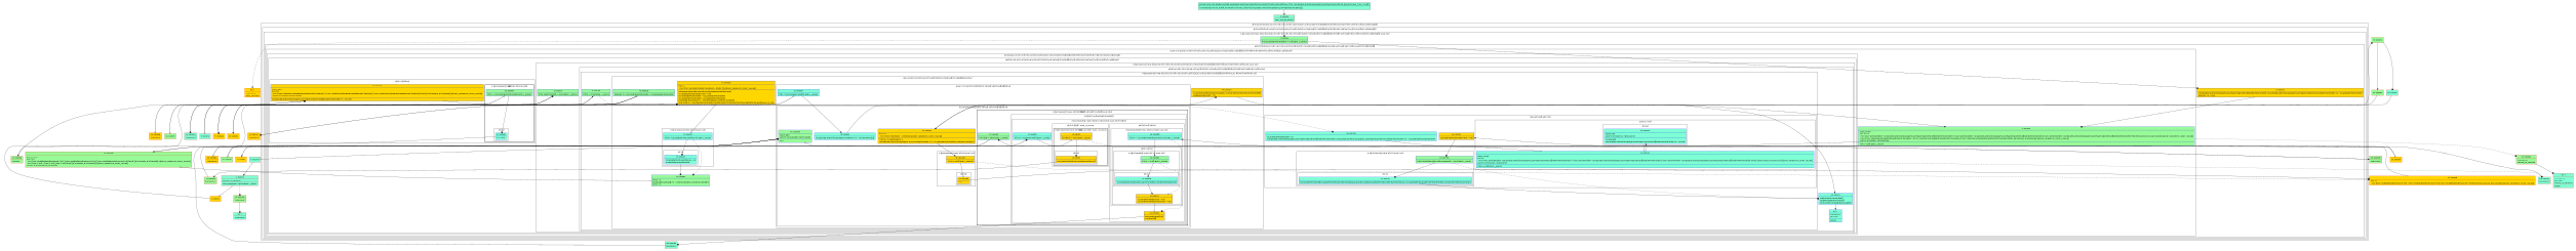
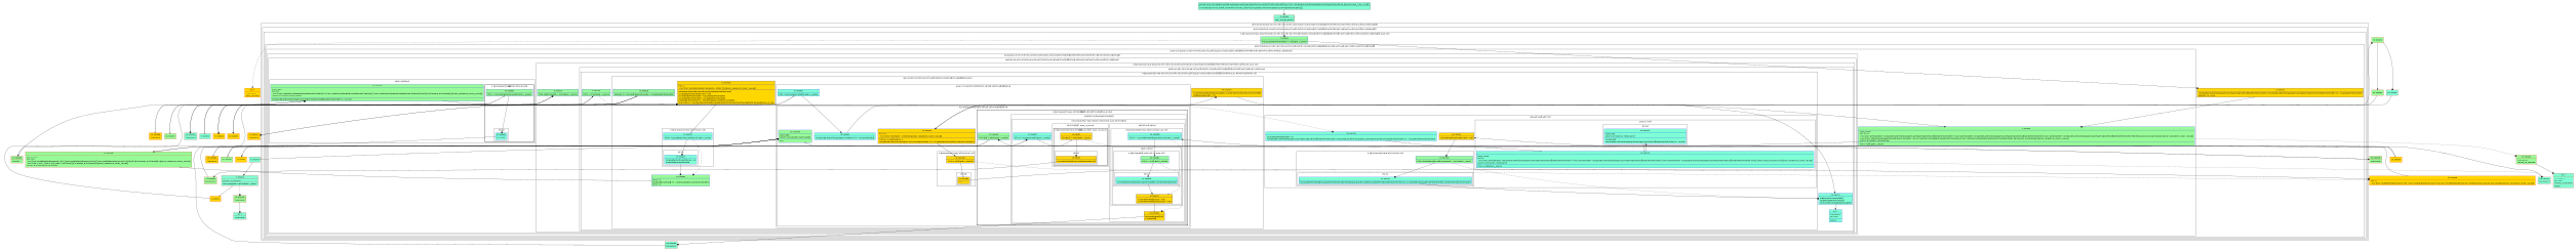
  digraph {
    fontname="Fira Sans"
    node [color=blue fillcolor=aquamarine fontname="Fira Sans" shape=record style=filled]
    edge [arrowhead=box fontname="Fira Sans"]
    n1 [label="{14\:\ 0x0077|r20.playbackInfo.positionUs = r8\lresetRendererPosition(r8)\l}"]
    n2 [label="{13\:\ 0x0075|if (r8 != r20.playbackInfo.positionUs) goto L_0x0077\l}"]
    n3 [fillcolor=gold label="{23\:\ 0x00ab|r2++\l}"]
    n4 [fillcolor=gold label="{22\:\ 0x00a9|if (r12 != null) goto L_0x00ab\l}"]
    n5 [label="{31\:\ 0x00bf|r20.standaloneMediaClock.synchronize(r20.rendererMediaClock)\l}"]
    n6 [fillcolor=palegreen label="{30\:\ 0x00bd|if (r12 == null) goto L_0x00bf\l}"]
    n7 [fillcolor=gold label="{32\:\ 0x00cc|r20.rendererMediaClock = null\lr20.rendererMediaClockSource = null\l}"]
    n8 [label="{29\:\ 0x00bb|if (r10 == r20.rendererMediaClockSource) goto L_0x00bd\l}"]
    n9 [fillcolor=gold label="{33\:\ 0x00d6|ensureStopped(r10)\lr10.disable()\l}"]
    n10 [fillcolor=gold label="{43\:\ 0x00f5|r10.resetPosition(r20.rendererPositionUs)\l}"]
    n11 [fillcolor=gold label="{42\:\ 0x00f3|if (r14[r3] == true) goto L_0x00f5\l}"]
    n12 [label="{27\:\ 0x00b5|if (r12 != r10.getStream()) goto L_0x00b7\l}"]
    n13 [fillcolor=palegreen label="{25\:\ 0x00af|if (r11[r3] != false) goto L_0x00b1\l}"]
    n14 [label="{18\:\ 0x0092|com.google.android.exoplayer2.Renderer r10 = r20.renderers[r3]\l}"]
    n15 [fillcolor=gold label="{21\:\ 0x009f|PHI: r15 \l  PHI: (r15v31 boolean) =  binds: [] A[DONT_GENERATE, DONT_INLINE]\l|r11[r3] = r10.getState() != 0\lcom.google.android.exoplayer2.source.SampleStream r12 = r20.playingPeriodHolder.sampleStreams[r3]\l}"]
    n16 [fillcolor=palegreen label="{34\:\ 0x00de|LOOP_END\lLOOP:1: B:16:0x008b\-\>B:34:0x00de\l|r3++\l}"]
    n17 [label="{17\:\ 0x0090|if (r3 \< r20.renderers.length) goto L_0x0092\l}"]
    n18 [fillcolor=palegreen label="{10\:\ 0x0026|boolean r7 = r20.readingPeriodHolder != r20.playingPeriodHolder\l}"]
    n19 [fillcolor=gold label="{12\:\ 0x0029|PHI: r7 \l  PHI: (r7v1 'recreateStreams' boolean) =  binds: [] A[DONT_GENERATE, DONT_INLINE]\l|releasePeriodHoldersFrom(r20.playingPeriodHolder.next)\lr20.playingPeriodHolder.next = null\lr20.loadingPeriodHolder = r20.playingPeriodHolder\lr20.readingPeriodHolder = r20.playingPeriodHolder\lboolean[] boolean[] r14 = new boolean[r20.renderers.length]\llong long r8 = r20.playingPeriodHolder.updatePeriodTrackSelection(r20.playbackInfo.positionUs, r7, r14)\l}"]
    n20 [fillcolor=palegreen label="{15\:\ 0x0082|int r2 = 0\lboolean[] boolean[] r11 = new boolean[r20.renderers.length]\lint r3 = 0\l}"]
    n21 [fillcolor=gold label="{44\:\ 0x0101|r20.eventHandler.obtainMessage(3, r6.trackSelectorResult).sendToTarget()\lenableRenderers(r11, r2)\l}"]
    n22 [label="{48\:\ 0x0134|LOOP_END\lLOOP:2: B:47:0x0132\-\>B:48:0x0134\l|r6.release()\lcom.google.android.exoplayer2.ExoPlayerImplInternal$MediaPeriodHolder r6 = r6.next\l}"]
    n23 [label="{47\:\ 0x0132|LOOP_START\lPHI: r6 \l  PHI: (r6v3 'periodHolder' com.google.android.exoplayer2.ExoPlayerImplInternal$MediaPeriodHolder) = (r6v2 'periodHolder' com.google.android.exoplayer2.ExoPlayerImplInternal$MediaPeriodHolder), (r6v4 'periodHolder' com.google.android.exoplayer2.ExoPlayerImplInternal$MediaPeriodHolder) binds: [B:46:0x0128, B:48:0x0134] A[DONT_GENERATE, DONT_INLINE]\lLOOP:2: B:47:0x0132\-\>B:48:0x0134\l|if (r6 != null) goto L_0x0134\l}"]
    n24 [label="{51\:\ 0x014c|r20.loadingPeriodHolder.updatePeriodTrackSelection(java.lang.Math.max(r20.loadingPeriodHolder.startPositionUs, r20.loadingPeriodHolder.toPeriodTime(r20.rendererPositionUs)), false)\l}"]
    n25 [fillcolor=palegreen label="{50\:\ 0x014a|if (r20.loadingPeriodHolder.prepared == true) goto L_0x014c\l}"]
    n26 [label="{46\:\ 0x0128|r20.loadingPeriodHolder = r6\lcom.google.android.exoplayer2.ExoPlayerImplInternal$MediaPeriodHolder com.google.android.exoplayer2.ExoPlayerImplInternal.MediaPeriodHolder r6 = r20.loadingPeriodHolder.next\l}"]
    n27 [fillcolor=gold label="{49\:\ 0x013a|r20.loadingPeriodHolder.next = null\l}"]
    n28 [fillcolor=palegreen label="{8\:\ 0x0018|if (r13 == true) goto L_0x001a\l}"]
    n29 [label="{45\:\ 0x0117|maybeContinueLoading()\lupdatePlaybackPositions()\lr20.handler.sendEmptyMessage(2)\l}"]
    n30 [label="{64\:\ ?|SYNTHETIC\lRETURN\l|return\l}"]
    n31 [fillcolor=palegreen label="{7\:\ 0x0016|if (r6.selectTracks() == true) goto L_0x0018\l}"]
    n32 [label="{37\:\ 0x00e7|r13 = this\l}"]
    n33 [fillcolor=palegreen label="{36\:\ 0x00e5|if (r6 == r20.readingPeriodHolder) goto L_0x00e7\l}"]
-   n34 [fillcolor=gold label="{38\:\ 0x00e8|LOOP_END\lPHI: r13 \l  PHI: (r13v2 'selectionsChangedForReadPeriod' boolean) = (r13v1 'selectionsChangedForReadPeriod' boolean), (r13v3 'selectionsChangedForReadPeriod' boolean) binds: [B:56:0x00e8, B:55:0x00e8] A[DONT_GENERATE, DONT_INLINE]\lLOOP:0: B:3:0x000c\-\>B:38:0x00e8\l|com.google.android.exoplayer2.ExoPlayerImplInternal$MediaPeriodHolder r6 = r6.next\l}"]
+   n34 [fillcolor=palegreen label="{38\:\ 0x00e8|LOOP_END\lPHI: r13 \l  PHI: (r13v2 'selectionsChangedForReadPeriod' boolean) = (r13v1 'selectionsChangedForReadPeriod' boolean), (r13v3 'selectionsChangedForReadPeriod' boolean) binds: [B:56:0x00e8, B:55:0x00e8] A[DONT_GENERATE, DONT_INLINE]\lLOOP:0: B:3:0x000c\-\>B:38:0x00e8\l|com.google.android.exoplayer2.ExoPlayerImplInternal$MediaPeriodHolder r6 = r6.next\l}"]
    n35 [fillcolor=palegreen label="{3\:\ 0x000c|LOOP_START\lPHI: r6 r13 \l  PHI: (r6v1 'periodHolder' com.google.android.exoplayer2.ExoPlayerImplInternal$MediaPeriodHolder) = (r6v0 'periodHolder' com.google.android.exoplayer2.ExoPlayerImplInternal$MediaPeriodHolder), (r6v5 'periodHolder' com.google.android.exoplayer2.ExoPlayerImplInternal$MediaPeriodHolder) binds: [B:2:0x0007, B:38:0x00e8] A[DONT_GENERATE, DONT_INLINE]\l  PHI: (r13v1 'selectionsChangedForReadPeriod' boolean) = (r13v0 'selectionsChangedForReadPeriod' boolean), (r13v2 'selectionsChangedForReadPeriod' boolean) binds: [B:2:0x0007, B:38:0x00e8] A[DONT_GENERATE, DONT_INLINE]\lLOOP:0: B:3:0x000c\-\>B:38:0x00e8\l|if (r6 != null) goto L_0x000e\l}"]
    n36 [fillcolor=gold label="{2\:\ 0x0007|com.google.android.exoplayer2.ExoPlayerImplInternal$MediaPeriodHolder com.google.android.exoplayer2.ExoPlayerImplInternal.MediaPeriodHolder r6 = r20.playingPeriodHolder\lboolean r13 = true\l}"]
    n37 [fillcolor=palegreen label="{1\:\ 0x0004|if (r20.playingPeriodHolder != null) goto L_0x0007\l}"]
    n38 [color=red fillcolor=gold label="{24\:\ 0x00ad|PHI: r2 \l  PHI: (r2v2 'enabledRendererCount' int) = (r2v1 'enabledRendererCount' int), (r2v3 'enabledRendererCount' int) binds: [B:22:0x00a9, B:23:0x00ab] A[DONT_GENERATE, DONT_INLINE]\l}"]
    n39 [color=red label="{58\:\ 0x00de|SYNTHETIC\l}"]
    n40 [color=red fillcolor=palegreen label="{61\:\ 0x00de|SYNTHETIC\l}"]
    n41 [color=red fillcolor=palegreen label="{60\:\ 0x00de|SYNTHETIC\l}"]
    n42 [color=red fillcolor=gold label="{28\:\ 0x00b7}"]
    n43 [color=red fillcolor=gold label="{41\:\ 0x00f1}"]
    n44 [color=red fillcolor=palegreen label="{26\:\ 0x00b1}"]
    n45 [color=red fillcolor=gold label="{59\:\ 0x00de|SYNTHETIC\l}"]
    n46 [color=red fillcolor=palegreen label="{19\:\ 0x009c}"]
    n47 [color=red fillcolor=palegreen label="{16\:\ 0x008b|LOOP_START\lPHI: r2 r3 \l  PHI: (r2v1 'enabledRendererCount' int) = (r2v0 'enabledRendererCount' int), (r2v2 'enabledRendererCount' int) binds: [B:15:0x0082, B:34:0x00de] A[DONT_GENERATE, DONT_INLINE]\l  PHI: (r3v1 'i' int) = (r3v0 'i' int), (r3v2 'i' int) binds: [B:15:0x0082, B:34:0x00de] A[DONT_GENERATE, DONT_INLINE]\lLOOP:1: B:16:0x008b\-\>B:34:0x00de\l}"]
    n48 [color=red fillcolor=gold label="{57\:\ 0x0101|SYNTHETIC\l}"]
    n49 [color=red fillcolor=gold label="{11\:\ 0x0028}"]
    n50 [color=red fillcolor=gold label="{39\:\ 0x00ec}"]
    n51 [color=red label="{62\:\ 0x013a|SYNTHETIC\l}"]
    n52 [color=red label="{9\:\ 0x001a}"]
    n53 [color=red fillcolor=palegreen label="{35\:\ 0x00e1}"]
    n54 [color=red label="{53\:\ 0x0018|SYNTHETIC\l}"]
    n55 [color=red fillcolor=palegreen label="{55\:\ 0x00e8|SYSTEM\l}"]
    n56 [color=red fillcolor=gold label="{56\:\ 0x00e8|SYNTHETIC\l}"]
    n57 [color=red label="{4\:\ 0x000e}"]
    n58 [color=red fillcolor=palegreen label="{54\:\ 0x0006|SYNTHETIC\lADDED_TO_REGION\l}"]
    n59 [color=red fillcolor=gold label="{63\:\ ?|SYNTHETIC\lORIG_RETURN\l}"]
    n60 [color=red label="{5\:\ 0x0010|ADDED_TO_REGION\l|if (r6.prepared != false) goto L_0x0012\l}"]
    n61 [color=red label="{66\:\ ?|SYNTHETIC\lRETURN\lADDED_TO_REGION\l|return\l}"]
    n62 [color=red fillcolor=palegreen label="{20\:\ 0x009e}"]
    n63 [color=red label="{40\:\ 0x00ef}"]
    n64 [color=red label="{0\:\ 0x0000|MTH_ENTER_BLOCK\l}"]
    n65 [color=red fillcolor=gold label="{6\:\ 0x0012}"]
    n66 [color=red fillcolor=palegreen label="{52\:\ 0x0006|SYNTHETIC\l}"]
    n67 [color=red label="{65\:\ ?|SYNTHETIC\l}"]
    n68 [label="{private void com.google.android.exoplayer2.ExoPlayerImplInternal.reselectTracksInternal((r20v0 'this' com.google.android.exoplayer2.ExoPlayerImplInternal A[IMMUTABLE_TYPE, THIS]))  | Annotation[SYSTEM, dalvik.annotation.Throws, \{value=[com.google.android.exoplayer2.ExoPlaybackException]\}]\l}" color=""]
    subgraph cluster_1 {
      label="R(1:(1:(2:2|(1:(2:(3:(6:10|12|(1:14)|15|(5:18|21|(1:23)|(1:(2:(2:(1:31)|32)|33)(1:(1:43)(0)))(0)|34)|44)(4:46|(1:48)|49|(1:51))|45|64)|(2:(1:37)(0)|38))))))"
      subgraph cluster_2 {
        label="R(1:(2:2|(1:(2:(3:(6:10|12|(1:14)|15|(5:18|21|(1:23)|(1:(2:(2:(1:31)|32)|33)(1:(1:43)(0)))(0)|34)|44)(4:46|(1:48)|49|(1:51))|45|64)|(2:(1:37)(0)|38)))))"
        subgraph cluster_3 {
          label="IF [B:1:0x0004] THEN: R(2:2|(1:(2:(3:(6:10|12|(1:14)|15|(5:18|21|(1:23)|(1:(2:(2:(1:31)|32)|33)(1:(1:43)(0)))(0)|34)|44)(4:46|(1:48)|49|(1:51))|45|64)|(2:(1:37)(0)|38)))) ELSE: null"
          n37
          subgraph cluster_4 {
            label="R(2:2|(1:(2:(3:(6:10|12|(1:14)|15|(5:18|21|(1:23)|(1:(2:(2:(1:31)|32)|33)(1:(1:43)(0)))(0)|34)|44)(4:46|(1:48)|49|(1:51))|45|64)|(2:(1:37)(0)|38))))"
            n36
            subgraph cluster_5 {
              label="LOOP:0: (1:(2:(3:(6:10|12|(1:14)|15|(5:18|21|(1:23)|(1:(2:(2:(1:31)|32)|33)(1:(1:43)(0)))(0)|34)|44)(4:46|(1:48)|49|(1:51))|45|64)|(2:(1:37)(0)|38)))"
              n35
              subgraph cluster_6 {
                label="R(1:(2:(3:(6:10|12|(1:14)|15|(5:18|21|(1:23)|(1:(2:(2:(1:31)|32)|33)(1:(1:43)(0)))(0)|34)|44)(4:46|(1:48)|49|(1:51))|45|64)|(2:(1:37)(0)|38)))"
                subgraph cluster_7 {
                  label="R(2:(3:(6:10|12|(1:14)|15|(5:18|21|(1:23)|(1:(2:(2:(1:31)|32)|33)(1:(1:43)(0)))(0)|34)|44)(4:46|(1:48)|49|(1:51))|45|64)|(2:(1:37)(0)|38))"
                  subgraph cluster_8 {
                    label="IF [B:7:0x0016] THEN: R(3:(6:10|12|(1:14)|15|(5:18|21|(1:23)|(1:(2:(2:(1:31)|32)|33)(1:(1:43)(0)))(0)|34)|44)(4:46|(1:48)|49|(1:51))|45|64) ELSE: null"
                    n31
                    subgraph cluster_9 {
                      label="R(3:(6:10|12|(1:14)|15|(5:18|21|(1:23)|(1:(2:(2:(1:31)|32)|33)(1:(1:43)(0)))(0)|34)|44)(4:46|(1:48)|49|(1:51))|45|64)"
                      n29
                      n30
                      subgraph cluster_10 {
                        label="IF [B:8:0x0018] THEN: R(6:10|12|(1:14)|15|(5:18|21|(1:23)|(1:(2:(2:(1:31)|32)|33)(1:(1:43)(0)))(0)|34)|44) ELSE: R(4:46|(1:48)|49|(1:51))"
                        n28
                        subgraph cluster_11 {
                          label="R(6:10|12|(1:14)|15|(5:18|21|(1:23)|(1:(2:(2:(1:31)|32)|33)(1:(1:43)(0)))(0)|34)|44)"
                          n18
                          n19
                          n20
                          n21
                          subgraph cluster_12 {
                            label="IF [B:13:0x0075] THEN: R(1:14) ELSE: null"
                            n2
                            subgraph cluster_13 {
                              label="R(1:14)"
                              n1
                            }
                          }
                          subgraph cluster_14 {
                            label="LOOP:1: (5:18|21|(1:23)|(1:(2:(2:(1:31)|32)|33)(1:(1:43)(0)))(0)|34)"
                            n17
                            subgraph cluster_15 {
                              label="R(5:18|21|(1:23)|(1:(2:(2:(1:31)|32)|33)(1:(1:43)(0)))(0)|34)"
                              n14
                              n15
                              n16
                              subgraph cluster_16 {
                                label="IF [B:22:0x00a9] THEN: R(1:23) ELSE: null"
                                n4
                                subgraph cluster_17 {
                                  label="R(9:23)"
                                  n3
                                }
                              }
                              subgraph cluster_18 {
                                label="IF [B:25:0x00af] THEN: R(1:(2:(2:(1:31)|32)|33)(1:(1:43)(0))) ELSE: R(0)"
                                n13
                                subgraph cluster_19 {
                                  label="R(1:(2:(2:(1:31)|32)|33)(1:(1:43)(0)))"
                                  subgraph cluster_20 {
                                    label="IF [B:27:0x00b5] THEN: R(2:(2:(1:31)|32)|33) ELSE: R(1:(1:43)(0))"
                                    n12
                                    subgraph cluster_21 {
                                      label="R(2:(2:(1:31)|32)|33)"
                                      n9
                                      subgraph cluster_22 {
                                        label="IF [B:29:0x00bb] THEN: R(2:(1:31)|32) ELSE: null"
                                        n8
                                        subgraph cluster_23 {
                                          label="R(2:(1:31)|32)"
                                          n7
                                          subgraph cluster_24 {
                                            label="IF [B:30:0x00bd] THEN: R(1:31) ELSE: null"
                                            n6
                                            subgraph cluster_25 {
                                              label="R(1:31)"
                                              n5
                                            }
                                          }
                                        }
                                      }
                                    }
                                    subgraph cluster_26 {
                                      label="R(1:(1:43)(0)) | ELSE_IF_CHAIN\l"
                                      subgraph cluster_27 {
                                        label="IF [B:42:0x00f3] THEN: R(1:43) ELSE: R(0) | ELSE_IF_CHAIN\l"
                                        n11
                                        subgraph cluster_28 {
                                          label="R(1:43)"
                                          n10
                                        }
                                        subgraph cluster_29 {
                                          label="R(0)"
                                        }
                                      }
                                    }
                                  }
                                }
                                subgraph cluster_30 {
                                  label="R(0)"
                                }
                              }
                            }
                          }
                        }
                        subgraph cluster_31 {
                          label="R(4:46|(1:48)|49|(1:51))"
                          n26
                          n27
                          subgraph cluster_32 {
                            label="LOOP:2: (1:48)"
                            n23
                            subgraph cluster_33 {
                              label="R(1:48)"
                              n22
                            }
                          }
                          subgraph cluster_34 {
                            label="IF [B:50:0x014a] THEN: R(1:51) ELSE: null"
                            n25
                            subgraph cluster_35 {
                              label="R(1:51)"
                              n24
                            }
                          }
                        }
                      }
                    }
                  }
                  subgraph cluster_36 {
                    label="R(2:(1:37)(0)|38)"
                    n34
                    subgraph cluster_37 {
                      label="IF [B:36:0x00e5] THEN: R(1:37) ELSE: R(0)"
                      n33
                      subgraph cluster_38 {
                        label="R(1:37)"
                        n32
                      }
                      subgraph cluster_39 {
                        label="R(0)"
                      }
                    }
                  }
                }
              }
            }
          }
        }
      }
    }
    n1 -> n20
    n2 -> n1
    n2 -> n20 [style=dashed]
    n3 -> n38
    n4 -> n3 [arrowhead=odot]
    n4 -> n38 [arrowhead=normal style=dashed]
    n5 -> n7 [arrowhead=normal]
    n6 -> n5 [arrowhead=normal]
    n6 -> n7 [arrowhead=odot style=dashed]
    n7 -> n9 [arrowhead=odot]
    n8 -> n6 [arrowhead=normal]
    n8 -> n9 [style=dashed]
    n9 -> n39
    n10 -> n40 [arrowhead=normal]
    n11 -> n10
    n11 -> n41 [arrowhead=normal style=dashed]
    n12 -> n42 [arrowhead=odot]
    n12 -> n43 [arrowhead=normal style=dashed]
    n13 -> n44 [arrowhead=odot]
    n13 -> n45 [arrowhead=odot style=dashed]
    n14 -> n46
    n15 -> n4 [arrowhead=normal]
    n16 -> n47 [arrowhead=normal]
    n17 -> n14 [arrowhead=normal]
    n17 -> n48 [style=dashed]
    n18 -> n49
    n18 -> n50 [arrowhead=normal]
    n19 -> n2 [arrowhead=odot]
    n20 -> n47 [arrowhead=odot]
    n21 -> n29 [arrowhead=normal]
    n22 -> n23 [arrowhead=odot]
    n23 -> n22 [arrowhead=normal]
    n23 -> n51 [style=dashed]
    n24 -> n29 [arrowhead=odot]
    n25 -> n24
    n25 -> n29 [style=dashed]
    n26 -> n23 [arrowhead=odot]
    n27 -> n25
    n28 -> n26 [style=dashed]
    n28 -> n52 [arrowhead=odot]
    n29 -> n30 [arrowhead=normal]
    n31 -> n53 [arrowhead=odot style=dashed]
    n31 -> n54
    n32 -> n55 [arrowhead=normal]
    n33 -> n32
    n33 -> n56 [arrowhead=odot style=dashed]
    n34 -> n35 [arrowhead=normal]
    n35 -> n57 [arrowhead=odot]
    n35 -> n58 [style=dashed]
    n36 -> n35
    n37 -> n36
    n37 -> n59 [arrowhead=normal style=dashed]
    n38 -> n13
    n39 -> n16 [arrowhead=normal]
    n40 -> n16 [arrowhead=odot]
    n41 -> n16 [arrowhead=odot]
    n42 -> n8 [arrowhead=normal]
    n43 -> n11 [arrowhead=odot]
    n44 -> n12
    n45 -> n16
    n46 -> n62 [arrowhead=normal]
    n46 -> n63
    n47 -> n17 [arrowhead=odot]
    n48 -> n21
    n49 -> n19
    n50 -> n19
    n51 -> n27 [arrowhead=normal]
    n52 -> n18 [arrowhead=odot]
    n53 -> n33 [arrowhead=odot]
    n54 -> n28 [arrowhead=normal]
    n55 -> n34
    n56 -> n34
    n57 -> n60 [arrowhead=normal]
    n58 -> n61
    n60 -> n65 [arrowhead=odot]
    n60 -> n66 [style=dashed]
    n62 -> n15 [arrowhead=odot]
    n63 -> n15 [arrowhead=normal]
    n64 -> n37
    n65 -> n31
    n66 -> n67
    n68 -> n64 [arrowhead=normal]
  }
